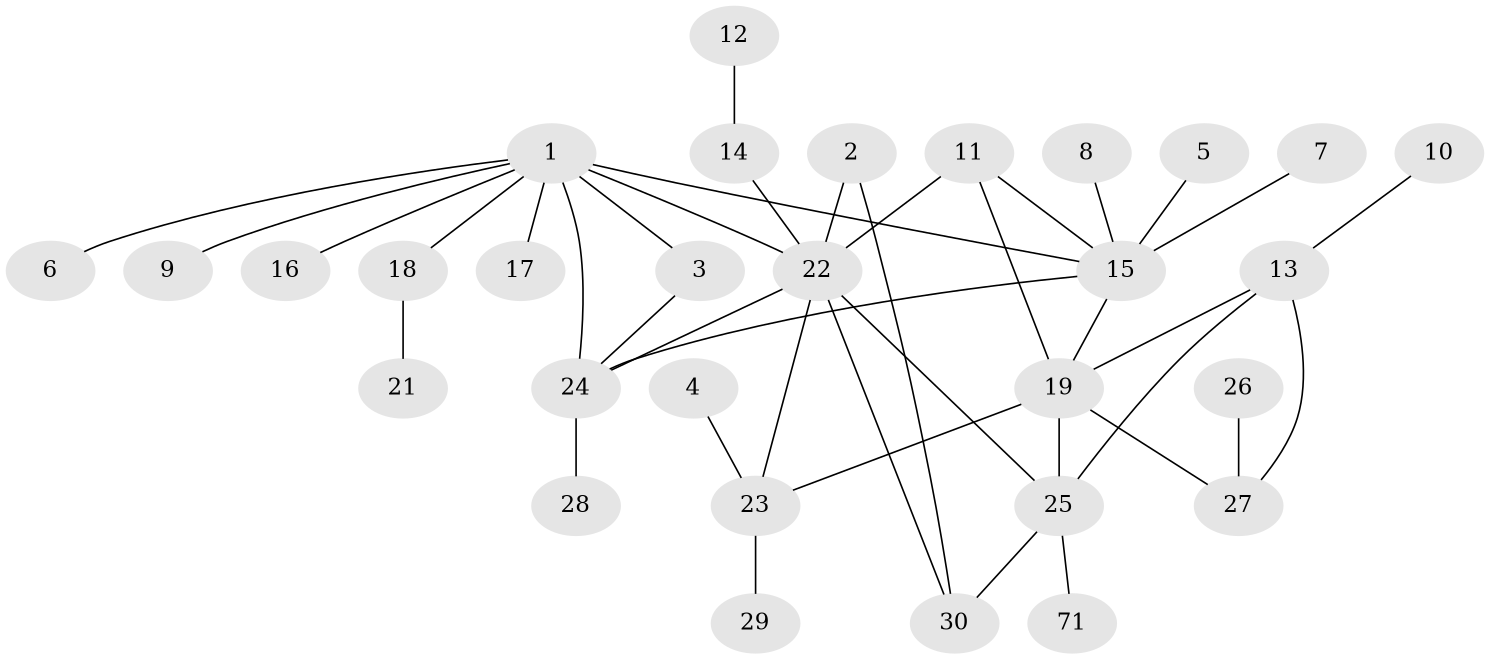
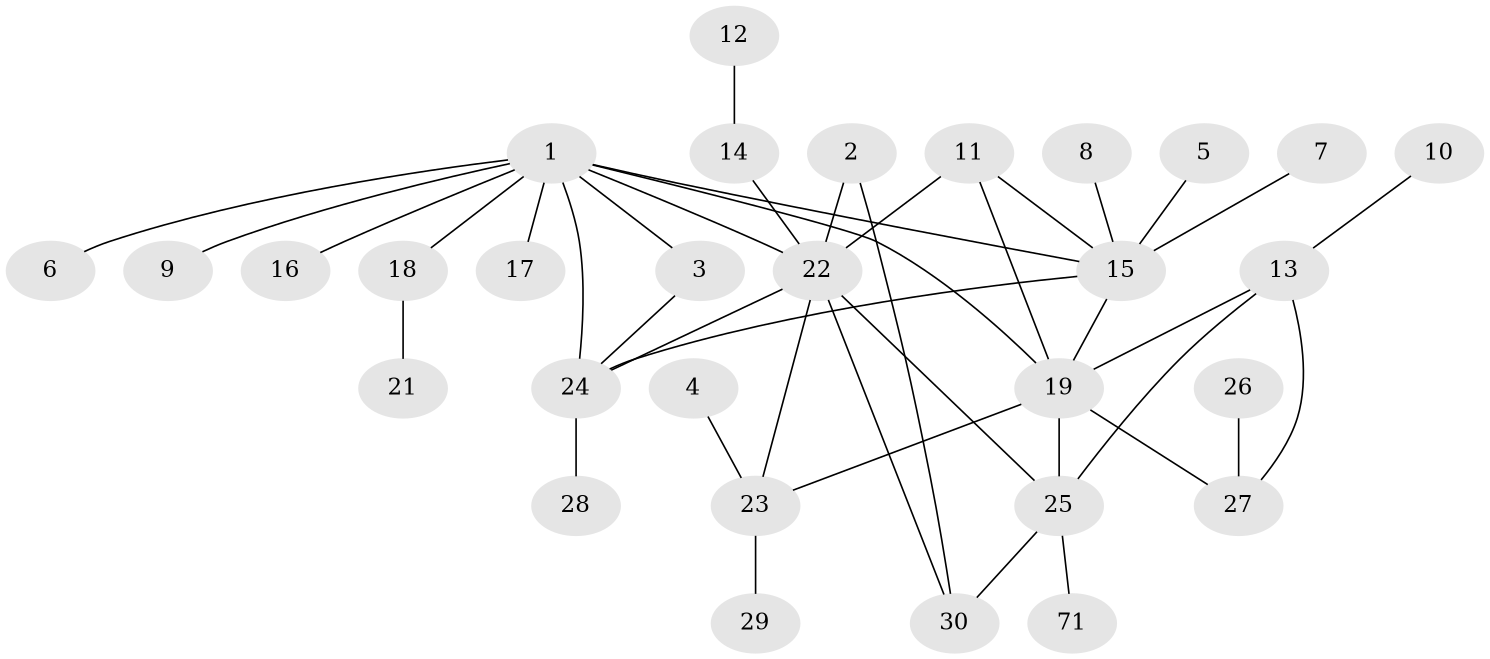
  graph {
    fontname="DejaVu Serif"
    node [color=gray90 fontname="DejaVu Serif" style=filled]
    edge [fontname="DejaVu Serif" weight=1.0]
    1
    3
    6
    9
    15
    16
    17
    18
    19
    22
    24
    21
    23
    25
    27
    30
    28
    2
    4
    29
    5
    7
    8
    10
    13
    11
    12
    14
    n29 [label=71]
    26
    1 -- 3
    1 -- 6
    1 -- 9
    1 -- 15
    1 -- 16
    1 -- 17
    1 -- 18
+   1 -- 19
    1 -- 22
    1 -- 24
    3 -- 24
    15 -- 19
    15 -- 24
    18 -- 21
    19 -- 23
    19 -- 25
    19 -- 27
    22 -- 24
    22 -- 23
    22 -- 25
    22 -- 30
    24 -- 28
    23 -- 29
    25 -- 30
    25 -- n29
    2 -- 22
    2 -- 30
    4 -- 23
    5 -- 15
    7 -- 15
    8 -- 15
    10 -- 13
    13 -- 19
    13 -- 25
    13 -- 27
    11 -- 15
    11 -- 19
    11 -- 22
    12 -- 14
    14 -- 22
    26 -- 27
  }
